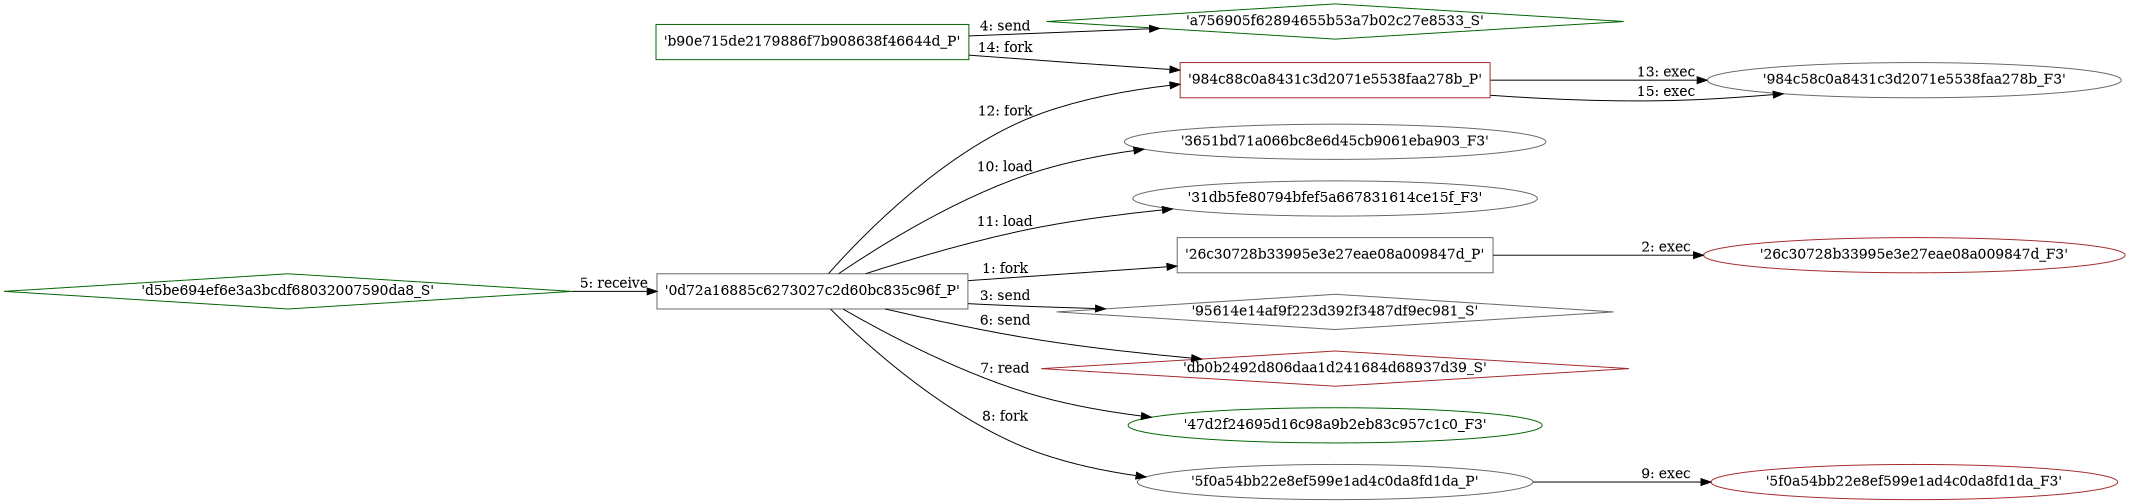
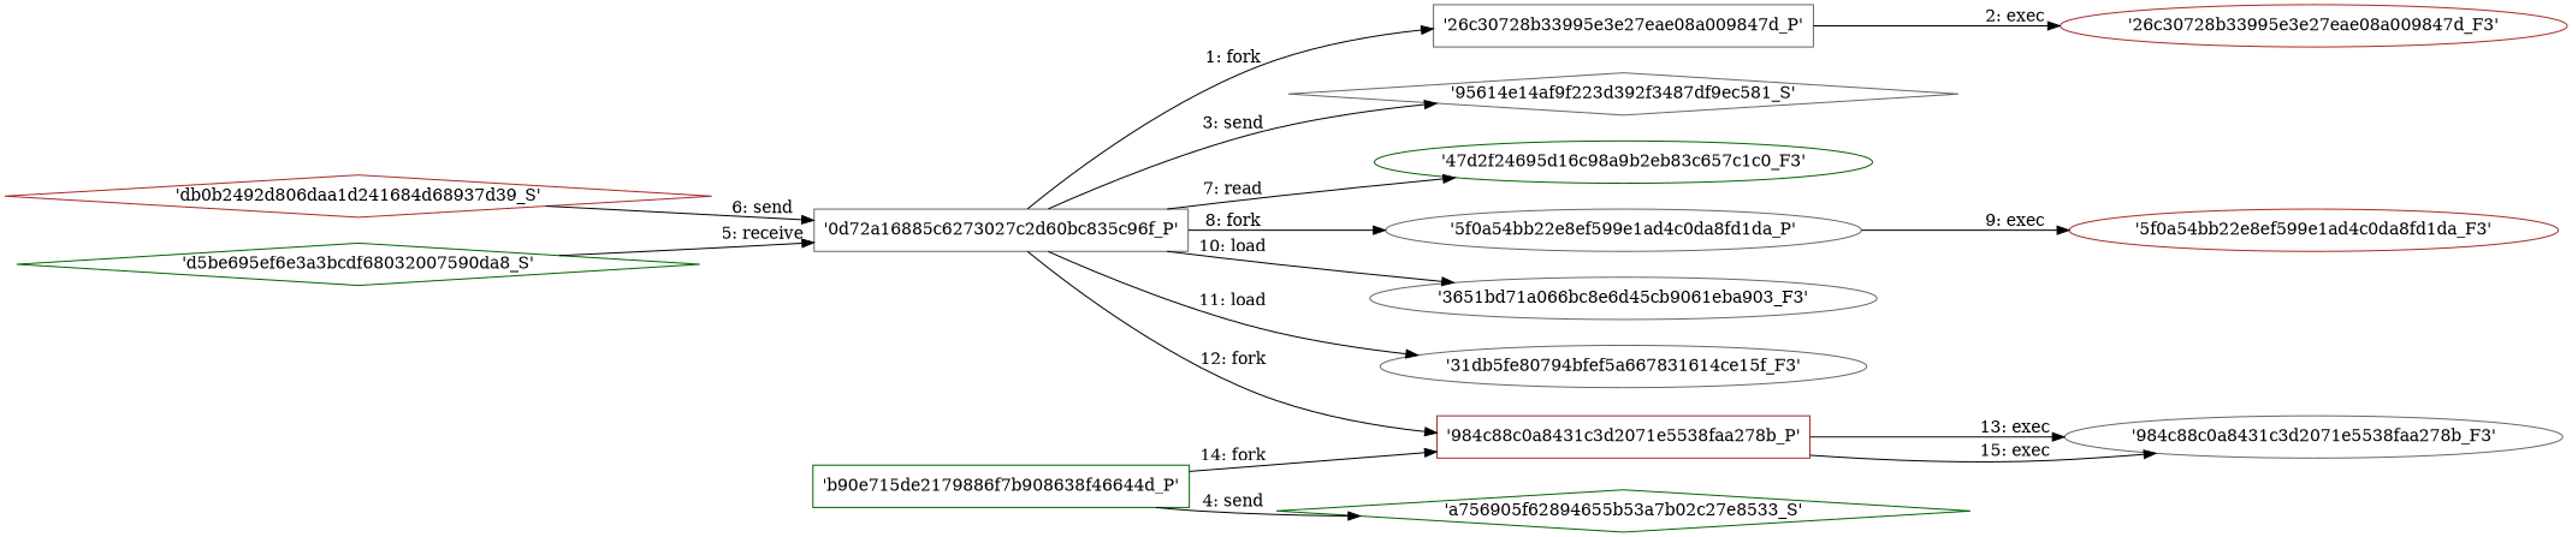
  digraph {
    engine=neato
    fixedsize=false
    fontsize=10
    nodesep=0.3
    rankdir=LR
    ranksep=0
    splines=true
    node [color=gray40 node_type=Process shape=ellipse]
    "'0d72a16885c6273027c2d60bc835c96f_P'" [shape=box]
    "'26c30728b33995e3e27eae08a009847d_P'" [shape=box]
-   "'95614e14af9f223d392f3487df9ec981_S'" [node_type=Socket shape=diamond]
+   "'95614e14af9f223d392f3487df9ec981_S'" [node_type=Socket shape=diamond label="'95614e14af9f223d392f3487df9ec581_S'"]
    "'db0b2492d806daa1d241684d68937d39_S'" [color=brown node_type=Socket shape=diamond]
-   "'47d2f24695d16c98a9b2eb83c957c1c0_F3'" [color=darkgreen node_type=file]
+   "'47d2f24695d16c98a9b2eb83c957c1c0_F3'" [color=darkgreen node_type=file label="'47d2f24695d16c98a9b2eb83c657c1c0_F3'"]
    "'5f0a54bb22e8ef599e1ad4c0da8fd1da_P'"
    "'3651bd71a066bc8e6d45cb9061eba903_F3'" [node_type=file]
    n8 [label="'31db5fe80794bfef5a667831614ce15f_F3'" node_type=file]
    "'984c88c0a8431c3d2071e5538faa278b_P'" [color=brown shape=box]
    "'26c30728b33995e3e27eae08a009847d_F3'" [color=brown node_type=File]
    "'a756905f62894655b53a7b02c27e8533_S'" [color=darkgreen node_type=Socket shape=diamond]
    "'5f0a54bb22e8ef599e1ad4c0da8fd1da_F3'" [color=brown node_type=File]
-   "'984c88c0a8431c3d2071e5538faa278b_F3'" [node_type=File label="'984c58c0a8431c3d2071e5538faa278b_F3'"]
-   "'d5be695ef6e3a3bcdf68032007590da8_S'" [color=darkgreen node_type=Socket shape=diamond label="'d5be694ef6e3a3bcdf68032007590da8_S'"]
+   "'984c88c0a8431c3d2071e5538faa278b_F3'" [node_type=File]
+   "'d5be695ef6e3a3bcdf68032007590da8_S'" [color=darkgreen node_type=Socket shape=diamond]
    "'b90e715de2179886f7b908638f46644d_P'" [color=darkgreen shape=box]
    "'0d72a16885c6273027c2d60bc835c96f_P'" -> "'26c30728b33995e3e27eae08a009847d_P'" [label="1: fork"]
    "'0d72a16885c6273027c2d60bc835c96f_P'" -> "'95614e14af9f223d392f3487df9ec981_S'" [label="3: send"]
-   "'0d72a16885c6273027c2d60bc835c96f_P'" -> "'db0b2492d806daa1d241684d68937d39_S'" [label="6: send"]
+   "'db0b2492d806daa1d241684d68937d39_S'" -> "'0d72a16885c6273027c2d60bc835c96f_P'" [label="6: send"]
    "'0d72a16885c6273027c2d60bc835c96f_P'" -> "'47d2f24695d16c98a9b2eb83c957c1c0_F3'" [label="7: read"]
    "'0d72a16885c6273027c2d60bc835c96f_P'" -> "'5f0a54bb22e8ef599e1ad4c0da8fd1da_P'" [label="8: fork"]
    "'0d72a16885c6273027c2d60bc835c96f_P'" -> "'3651bd71a066bc8e6d45cb9061eba903_F3'" [label="10: load"]
    "'0d72a16885c6273027c2d60bc835c96f_P'" -> n8 [label="11: load"]
    "'0d72a16885c6273027c2d60bc835c96f_P'" -> "'984c88c0a8431c3d2071e5538faa278b_P'" [label="12: fork"]
    "'26c30728b33995e3e27eae08a009847d_P'" -> "'26c30728b33995e3e27eae08a009847d_F3'" [label="2: exec"]
    "'5f0a54bb22e8ef599e1ad4c0da8fd1da_P'" -> "'5f0a54bb22e8ef599e1ad4c0da8fd1da_F3'" [label="9: exec"]
    "'984c88c0a8431c3d2071e5538faa278b_P'" -> "'984c88c0a8431c3d2071e5538faa278b_F3'" [label="13: exec"]
    "'984c88c0a8431c3d2071e5538faa278b_P'" -> "'984c88c0a8431c3d2071e5538faa278b_F3'" [label="15: exec"]
    "'d5be695ef6e3a3bcdf68032007590da8_S'" -> "'0d72a16885c6273027c2d60bc835c96f_P'" [label="5: receive"]
    "'b90e715de2179886f7b908638f46644d_P'" -> "'984c88c0a8431c3d2071e5538faa278b_P'" [label="14: fork"]
    "'b90e715de2179886f7b908638f46644d_P'" -> "'a756905f62894655b53a7b02c27e8533_S'" [label="4: send"]
  }
